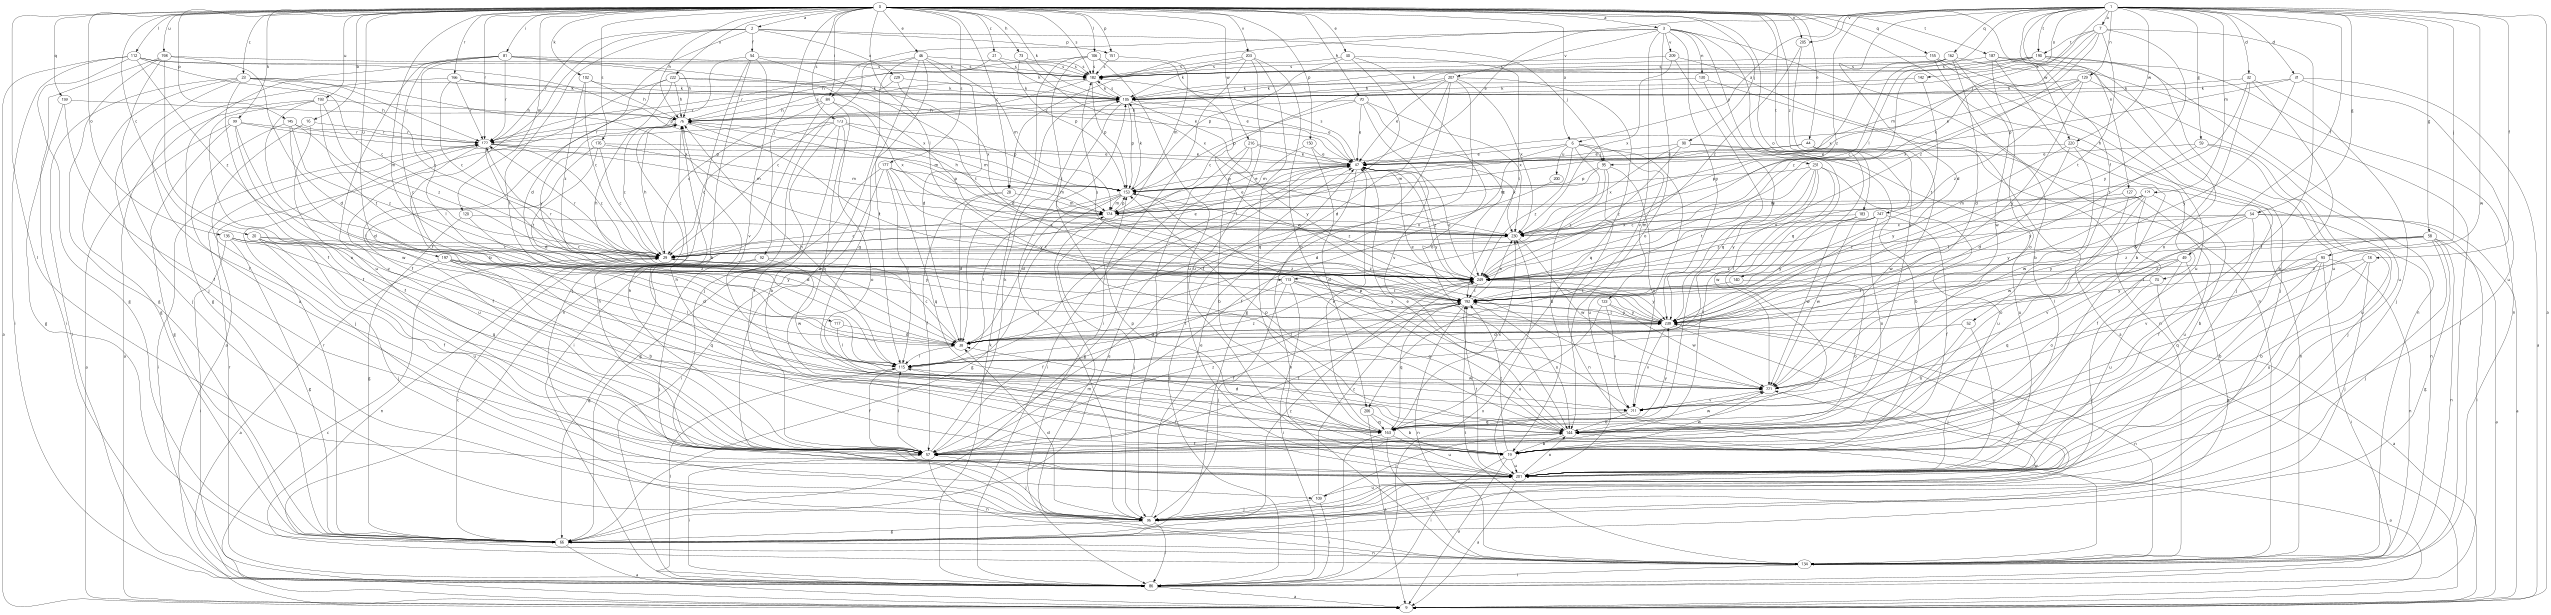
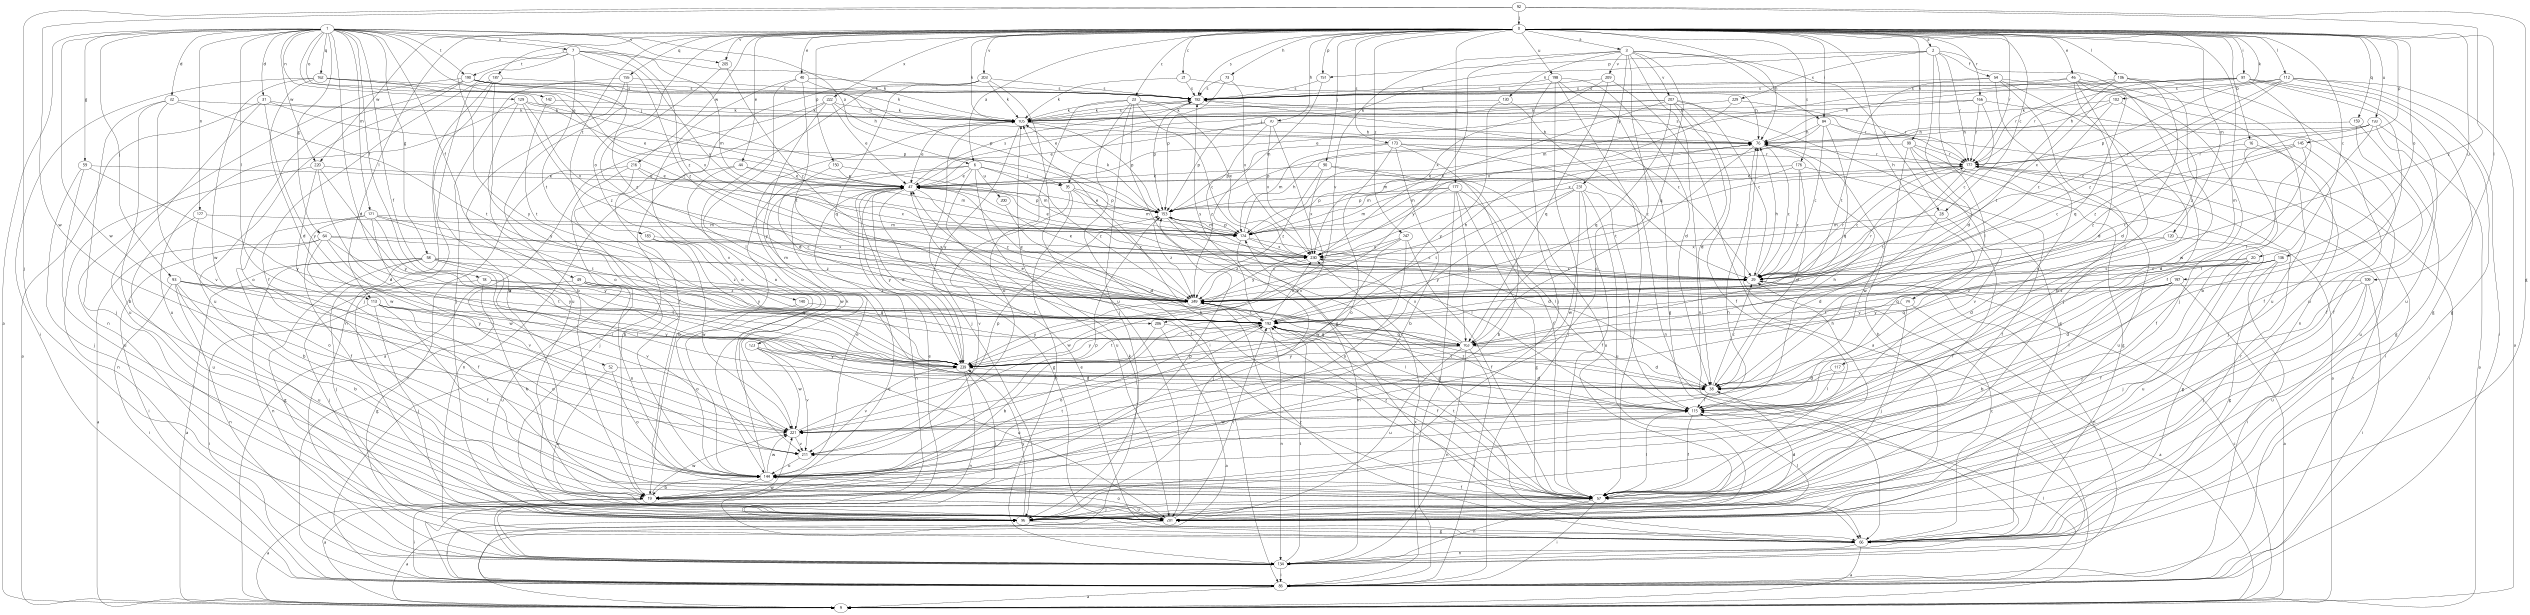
  strict digraph {
    fontname="Open Sans"
    node [fontname="Open Sans"]
    edge [fontname="Open Sans"]
    0
    2
    3
    6
    16
    20
    21
    23
    28
    40
    44
    46
    70
    73
    74
    76
    81
    84
    90
    92
    99
    102
    105
    106
    109
    112
    113
    117
    120
    136
    140
    145
    150
    151
    155
    159
    166
    172
    173
    176
    177
    182
    183
    187
    193
    197
    198
    203
    205
    216
    220
    222
    247
    38
    95
    54
    57
    115
    229
    130
    134
    144
    163
    206
    207
    209
    231
    239
    47
    249
    19
    123
    200
    201
    96
    29
    230
    86
    66
    124
    192
    153
    221
    211
    9
    1
    7
    31
    32
    n90 [label=18]
    49
    52
    58
    59
    64
    93
    121
    127
    129
    142
    162
    190
    0 -> 2 [label=a]
    0 -> 3 [label=a]
    0 -> 6 [label=a]
    0 -> 16 [label=b]
    0 -> 20 [label=c]
    0 -> 21 [label=c]
    0 -> 23 [label=c]
    0 -> 28 [label=c]
    0 -> 40 [label=e]
    0 -> 44 [label=e]
    0 -> 46 [label=e]
    0 -> 70 [label=h]
    0 -> 73 [label=h]
    0 -> 74 [label=h]
    0 -> 76 [label=h]
    0 -> 81 [label=i]
    0 -> 84 [label=i]
    0 -> 90 [label=j]
-   0 -> 92 [label=j]
+   92 -> 0 [label=j]
    0 -> 99 [label=k]
    0 -> 102 [label=k]
    0 -> 105 [label=k]
    0 -> 106 [label=l]
    0 -> 109 [label=l]
    0 -> 112 [label=l]
    0 -> 113 [label=l]
    0 -> 117 [label=m]
    0 -> 120 [label=m]
    0 -> 136 [label=o]
    0 -> 140 [label=o]
    0 -> 145 [label=p]
    0 -> 150 [label=p]
    0 -> 151 [label=p]
    0 -> 155 [label=q]
    0 -> 159 [label=q]
    0 -> 166 [label=r]
    0 -> 172 [label=r]
    0 -> 173 [label=s]
    0 -> 176 [label=s]
    0 -> 177 [label=s]
    0 -> 182 [label=s]
    0 -> 183 [label=t]
    0 -> 187 [label=t]
    0 -> 193 [label=u]
    0 -> 197 [label=u]
    0 -> 198 [label=u]
    0 -> 203 [label=v]
    0 -> 205 [label=v]
    0 -> 216 [label=w]
    0 -> 220 [label=w]
    0 -> 222 [label=x]
    0 -> 247 [label=z]
    2 -> 151 [label=p]
    2 -> 172 [label=r]
    2 -> 38 [label=d]
    2 -> 95 [label=j]
    2 -> 54 [label=f]
    2 -> 57 [label=f]
    2 -> 115 [label=l]
    2 -> 229 [label=x]
    3 -> 28 [label=c]
    3 -> 84 [label=i]
    3 -> 130 [label=n]
    3 -> 134 [label=n]
    3 -> 144 [label=o]
    3 -> 163 [label=q]
    3 -> 206 [label=v]
    3 -> 207 [label=v]
    3 -> 209 [label=v]
    3 -> 231 [label=y]
    3 -> 239 [label=y]
    6 -> 95 [label=j]
    6 -> 57 [label=f]
    6 -> 47 [label=e]
    6 -> 249 [label=z]
    6 -> 19 [label=b]
    6 -> 123 [label=m]
    6 -> 200 [label=u]
    6 -> 201 [label=u]
    16 -> 172 [label=r]
    16 -> 57 [label=f]
    16 -> 96 [label=j]
    20 -> 57 [label=f]
    20 -> 239 [label=y]
    20 -> 201 [label=u]
    20 -> 96 [label=j]
    20 -> 29 [label=c]
    21 -> 76 [label=h]
    21 -> 105 [label=k]
    21 -> 182 [label=s]
    23 -> 105 [label=k]
    23 -> 172 [label=r]
    23 -> 144 [label=o]
    23 -> 96 [label=j]
    23 -> 29 [label=c]
    23 -> 230 [label=x]
    23 -> 86 [label=i]
    23 -> 66 [label=g]
    28 -> 38 [label=d]
    28 -> 57 [label=f]
    28 -> 124 [label=m]
    40 -> 182 [label=s]
    40 -> 115 [label=l]
    40 -> 144 [label=o]
    40 -> 192 [label=t]
    40 -> 153 [label=p]
    44 -> 134 [label=n]
    44 -> 47 [label=e]
    44 -> 124 [label=m]
    44 -> 221 [label=w]
    46 -> 182 [label=s]
    46 -> 38 [label=d]
    46 -> 115 [label=l]
    46 -> 163 [label=q]
    46 -> 201 [label=u]
    46 -> 96 [label=j]
    46 -> 124 [label=m]
    70 -> 76 [label=h]
    70 -> 47 [label=e]
    70 -> 249 [label=z]
    70 -> 230 [label=x]
    70 -> 153 [label=p]
    70 -> 211 [label=v]
    73 -> 182 [label=s]
    73 -> 230 [label=x]
    73 -> 153 [label=p]
    74 -> 96 [label=j]
    74 -> 192 [label=t]
    74 -> 9 [label=a]
    76 -> 172 [label=r]
    76 -> 182 [label=s]
    76 -> 29 [label=c]
    76 -> 124 [label=m]
    76 -> 192 [label=t]
    81 -> 76 [label=h]
    81 -> 172 [label=r]
    81 -> 182 [label=s]
    81 -> 115 [label=l]
    81 -> 19 [label=b]
    81 -> 201 [label=u]
    81 -> 230 [label=x]
    81 -> 66 [label=g]
    84 -> 76 [label=h]
    84 -> 163 [label=q]
    84 -> 29 [label=c]
    84 -> 230 [label=x]
    84 -> 86 [label=i]
    90 -> 47 [label=e]
    90 -> 249 [label=z]
    90 -> 19 [label=b]
    90 -> 201 [label=u]
    90 -> 230 [label=x]
    92 -> 249 [label=z]
    92 -> 96 [label=j]
    92 -> 66 [label=g]
    92 -> 221 [label=w]
    99 -> 172 [label=r]
    99 -> 66 [label=g]
    99 -> 153 [label=p]
    99 -> 221 [label=w]
    99 -> 211 [label=v]
    99 -> 9 [label=a]
    102 -> 76 [label=h]
    102 -> 105 [label=k]
    102 -> 249 [label=z]
    102 -> 29 [label=c]
    105 -> 76 [label=h]
    105 -> 182 [label=s]
    105 -> 239 [label=y]
    105 -> 47 [label=e]
    105 -> 96 [label=j]
    105 -> 153 [label=p]
    106 -> 172 [label=r]
    106 -> 182 [label=s]
    106 -> 38 [label=d]
    106 -> 201 [label=u]
    106 -> 192 [label=t]
    106 -> 221 [label=w]
    109 -> 144 [label=j]
    109 -> 249 [label=z]
-   201 -> 109 [label=u]
+   109 -> 201 [label=u]
    109 -> 96 [label=j]
    109 -> 86 [label=i]
    112 -> 182 [label=s]
    112 -> 249 [label=z]
    112 -> 29 [label=c]
    112 -> 86 [label=i]
    112 -> 66 [label=g]
    112 -> 153 [label=p]
    112 -> 9 [label=a]
    113 -> 57 [label=f]
    113 -> 144 [label=o]
    113 -> 239 [label=y]
    113 -> 96 [label=j]
    113 -> 86 [label=i]
    113 -> 192 [label=t]
    117 -> 38 [label=d]
    117 -> 115 [label=l]
    120 -> 38 [label=d]
    120 -> 230 [label=x]
    120 -> 66 [label=g]
    136 -> 163 [label=q]
    136 -> 239 [label=y]
    136 -> 29 [label=c]
    136 -> 86 [label=i]
    136 -> 66 [label=g]
    140 -> 144 [label=o]
    140 -> 192 [label=t]
    145 -> 172 [label=r]
    145 -> 38 [label=d]
    145 -> 249 [label=z]
    145 -> 201 [label=u]
    145 -> 29 [label=c]
    150 -> 206 [label=d]
    150 -> 47 [label=e]
    150 -> 124 [label=m]
    151 -> 182 [label=s]
    151 -> 124 [label=m]
    155 -> 182 [label=s]
    155 -> 19 [label=b]
    155 -> 201 [label=u]
    155 -> 96 [label=j]
    159 -> 76 [label=h]
    159 -> 57 [label=f]
    159 -> 66 [label=g]
    166 -> 105 [label=k]
    166 -> 172 [label=r]
    166 -> 57 [label=f]
    166 -> 47 [label=e]
    166 -> 29 [label=c]
    172 -> 47 [label=e]
    172 -> 201 [label=u]
    172 -> 29 [label=c]
    172 -> 86 [label=i]
    172 -> 124 [label=m]
    172 -> 192 [label=t]
    173 -> 172 [label=r]
    173 -> 57 [label=f]
    173 -> 144 [label=o]
    173 -> 19 [label=b]
    173 -> 29 [label=c]
    173 -> 124 [label=m]
    173 -> 153 [label=p]
    176 -> 38 [label=d]
    176 -> 57 [label=f]
    176 -> 47 [label=e]
    176 -> 29 [label=c]
    176 -> 124 [label=m]
    177 -> 115 [label=l]
    177 -> 163 [label=q]
    177 -> 239 [label=y]
    177 -> 86 [label=i]
    177 -> 66 [label=g]
    177 -> 124 [label=m]
    177 -> 153 [label=p]
    182 -> 105 [label=k]
    182 -> 29 [label=c]
    182 -> 153 [label=p]
    183 -> 239 [label=y]
    183 -> 230 [label=x]
    183 -> 221 [label=w]
    187 -> 182 [label=s]
    187 -> 134 [label=n]
    187 -> 144 [label=o]
    187 -> 19 [label=b]
    187 -> 96 [label=j]
    193 -> 76 [label=h]
    193 -> 57 [label=f]
    193 -> 115 [label=l]
    193 -> 249 [label=z]
    193 -> 192 [label=t]
    193 -> 9 [label=a]
    197 -> 38 [label=d]
    197 -> 115 [label=l]
    197 -> 163 [label=q]
    197 -> 249 [label=z]
    197 -> 19 [label=b]
    197 -> 9 [label=a]
    198 -> 182 [label=s]
    198 -> 38 [label=d]
    198 -> 57 [label=f]
    198 -> 96 [label=j]
    198 -> 86 [label=i]
    198 -> 66 [label=g]
    203 -> 105 [label=k]
    203 -> 182 [label=s]
    203 -> 144 [label=o]
    203 -> 163 [label=q]
    203 -> 201 [label=u]
    203 -> 86 [label=i]
    205 -> 249 [label=z]
    205 -> 211 [label=v]
    216 -> 47 [label=e]
    216 -> 19 [label=b]
    216 -> 96 [label=j]
    216 -> 230 [label=x]
    216 -> 86 [label=i]
    220 -> 38 [label=d]
    220 -> 134 [label=n]
    220 -> 239 [label=y]
    220 -> 47 [label=e]
    220 -> 221 [label=w]
    222 -> 76 [label=h]
    222 -> 105 [label=k]
    222 -> 57 [label=f]
    222 -> 239 [label=y]
    222 -> 47 [label=e]
    222 -> 9 [label=a]
    247 -> 57 [label=f]
    247 -> 144 [label=o]
    247 -> 249 [label=z]
    247 -> 230 [label=x]
    247 -> 221 [label=w]
    38 -> 115 [label=l]
    38 -> 29 [label=c]
    38 -> 192 [label=t]
    95 -> 134 [label=n]
    95 -> 249 [label=z]
    95 -> 124 [label=m]
    95 -> 153 [label=p]
    95 -> 211 [label=v]
    54 -> 182 [label=s]
    54 -> 134 [label=n]
    54 -> 19 [label=b]
    54 -> 96 [label=j]
    54 -> 192 [label=t]
    54 -> 211 [label=v]
    57 -> 76 [label=h]
    57 -> 105 [label=k]
    57 -> 115 [label=l]
    57 -> 134 [label=n]
    57 -> 249 [label=z]
    57 -> 96 [label=j]
    57 -> 86 [label=i]
    57 -> 192 [label=t]
    115 -> 76 [label=h]
    115 -> 57 [label=f]
    115 -> 249 [label=z]
    115 -> 221 [label=w]
    229 -> 105 [label=k]
    229 -> 172 [label=r]
    229 -> 230 [label=x]
    130 -> 105 [label=k]
    130 -> 134 [label=n]
    130 -> 239 [label=y]
    134 -> 86 [label=i]
    134 -> 124 [label=m]
    134 -> 192 [label=t]
    144 -> 76 [label=h]
    144 -> 105 [label=k]
    144 -> 57 [label=f]
    144 -> 47 [label=e]
    144 -> 19 [label=b]
    144 -> 153 [label=p]
    144 -> 221 [label=w]
    144 -> 9 [label=a]
    163 -> 38 [label=d]
    163 -> 134 [label=n]
    163 -> 239 [label=y]
    163 -> 47 [label=e]
    163 -> 201 [label=u]
    163 -> 230 [label=x]
    163 -> 86 [label=i]
    206 -> 163 [label=q]
    206 -> 19 [label=b]
    206 -> 9 [label=a]
    207 -> 105 [label=k]
    207 -> 38 [label=d]
    207 -> 57 [label=f]
    207 -> 163 [label=q]
    207 -> 47 [label=e]
    207 -> 29 [label=c]
    207 -> 230 [label=x]
    207 -> 66 [label=g]
    209 -> 182 [label=s]
    209 -> 163 [label=q]
    209 -> 230 [label=x]
    209 -> 9 [label=a]
    231 -> 57 [label=f]
    231 -> 115 [label=l]
    231 -> 239 [label=y]
    231 -> 201 [label=u]
    231 -> 192 [label=t]
    231 -> 153 [label=p]
    231 -> 221 [label=w]
    239 -> 38 [label=d]
    239 -> 134 [label=n]
    239 -> 47 [label=e]
    239 -> 96 [label=j]
    239 -> 192 [label=t]
    239 -> 211 [label=v]
    47 -> 182 [label=s]
    47 -> 134 [label=n]
    47 -> 239 [label=y]
    47 -> 249 [label=z]
    47 -> 66 [label=g]
    47 -> 153 [label=p]
    249 -> 76 [label=h]
    249 -> 172 [label=r]
    249 -> 239 [label=y]
    249 -> 47 [label=e]
    249 -> 192 [label=t]
    19 -> 201 [label=u]
    19 -> 86 [label=i]
    19 -> 192 [label=t]
    19 -> 153 [label=p]
    19 -> 221 [label=w]
    19 -> 9 [label=a]
    123 -> 239 [label=y]
    123 -> 201 [label=u]
    123 -> 221 [label=w]
    123 -> 211 [label=v]
    200 -> 38 [label=d]
    201 -> 76 [label=h]
    201 -> 115 [label=l]
    201 -> 144 [label=o]
    201 -> 192 [label=t]
    201 -> 9 [label=a]
    96 -> 38 [label=d]
    96 -> 239 [label=y]
    96 -> 47 [label=e]
    96 -> 86 [label=i]
    96 -> 66 [label=g]
    29 -> 76 [label=h]
    29 -> 172 [label=r]
    29 -> 134 [label=n]
    29 -> 47 [label=e]
    29 -> 249 [label=z]
    230 -> 29 [label=c]
    230 -> 221 [label=w]
    86 -> 105 [label=k]
    86 -> 172 [label=r]
    86 -> 115 [label=l]
    86 -> 47 [label=e]
    86 -> 230 [label=x]
    86 -> 9 [label=a]
    66 -> 172 [label=r]
    66 -> 134 [label=n]
    66 -> 47 [label=e]
    66 -> 249 [label=z]
    66 -> 29 [label=c]
    66 -> 221 [label=w]
    66 -> 9 [label=a]
    124 -> 76 [label=h]
    124 -> 47 [label=e]
    124 -> 96 [label=j]
    124 -> 29 [label=c]
    124 -> 230 [label=x]
    124 -> 153 [label=p]
    192 -> 182 [label=s]
    192 -> 57 [label=f]
    192 -> 115 [label=l]
    192 -> 134 [label=n]
    192 -> 144 [label=o]
    192 -> 163 [label=q]
    192 -> 239 [label=y]
    192 -> 230 [label=x]
    153 -> 105 [label=k]
    153 -> 38 [label=d]
    153 -> 115 [label=l]
    153 -> 47 [label=e]
    153 -> 249 [label=z]
    153 -> 66 [label=g]
    153 -> 124 [label=m]
    221 -> 153 [label=p]
    221 -> 211 [label=v]
    211 -> 144 [label=o]
-   211 -> 163 [label=q]
    9 -> 29 [label=c]
    1 -> 6 [label=a]
    1 -> 113 [label=l]
    1 -> 205 [label=v]
    1 -> 220 [label=w]
    1 -> 38 [label=d]
    1 -> 95 [label=j]
    1 -> 47 [label=e]
    1 -> 249 [label=z]
    1 -> 221 [label=w]
    1 -> 9 [label=a]
    1 -> 7 [label=a]
    1 -> 31 [label=d]
    1 -> 32 [label=d]
    1 -> n90 [label=f]
    1 -> 49 [label=f]
    1 -> 52 [label=f]
    1 -> 58 [label=g]
    1 -> 59 [label=g]
    1 -> 64 [label=g]
    1 -> 93 [label=j]
    1 -> 121 [label=m]
    1 -> 127 [label=n]
    1 -> 129 [label=n]
    1 -> 142 [label=o]
    1 -> 162 [label=q]
    1 -> 190 [label=t]
    7 -> 105 [label=k]
    7 -> 57 [label=f]
    7 -> 239 [label=y]
    7 -> 249 [label=z]
    7 -> 230 [label=x]
    7 -> 124 [label=m]
    7 -> 192 [label=t]
    7 -> 190 [label=t]
    31 -> 105 [label=k]
    31 -> 239 [label=y]
    31 -> 201 [label=u]
    31 -> 153 [label=p]
    31 -> 9 [label=a]
    32 -> 105 [label=k]
    32 -> 19 [label=b]
    32 -> 96 [label=j]
    32 -> 192 [label=t]
    32 -> 211 [label=v]
    n90 -> 163 [label=q]
    n90 -> 249 [label=z]
    n90 -> 19 [label=b]
    n90 -> 96 [label=j]
    49 -> 144 [label=o]
    49 -> 163 [label=q]
    49 -> 249 [label=z]
    49 -> 201 [label=u]
    49 -> 66 [label=g]
    52 -> 38 [label=d]
    52 -> 144 [label=o]
    52 -> 201 [label=u]
    58 -> 115 [label=l]
    58 -> 134 [label=n]
    58 -> 249 [label=z]
    58 -> 96 [label=j]
    58 -> 29 [label=c]
    58 -> 66 [label=g]
    58 -> 211 [label=v]
    58 -> 9 [label=a]
    59 -> 239 [label=y]
    59 -> 47 [label=e]
    59 -> 201 [label=u]
    59 -> 96 [label=j]
    64 -> 57 [label=f]
    64 -> 239 [label=y]
    64 -> 249 [label=z]
    64 -> 230 [label=x]
    64 -> 86 [label=i]
    64 -> 211 [label=v]
    64 -> 9 [label=a]
    93 -> 134 [label=n]
    93 -> 239 [label=y]
    93 -> 249 [label=z]
    93 -> 19 [label=b]
    93 -> 201 [label=u]
    93 -> 86 [label=i]
    93 -> 192 [label=t]
    121 -> 57 [label=f]
    121 -> 239 [label=y]
    121 -> 19 [label=b]
    121 -> 29 [label=c]
    121 -> 124 [label=m]
    121 -> 192 [label=t]
    121 -> 221 [label=w]
    127 -> 144 [label=o]
    127 -> 201 [label=u]
    127 -> 124 [label=m]
    129 -> 105 [label=k]
    129 -> 239 [label=y]
    129 -> 47 [label=e]
    129 -> 249 [label=z]
    129 -> 201 [label=u]
    129 -> 230 [label=x]
    142 -> 105 [label=k]
    142 -> 192 [label=t]
    162 -> 182 [label=s]
    162 -> 38 [label=d]
    162 -> 29 [label=c]
    162 -> 230 [label=x]
    162 -> 86 [label=i]
    162 -> 221 [label=w]
    190 -> 76 [label=h]
    190 -> 105 [label=k]
    190 -> 182 [label=s]
    190 -> 134 [label=n]
    190 -> 144 [label=o]
    190 -> 249 [label=z]
    190 -> 201 [label=u]
  }
